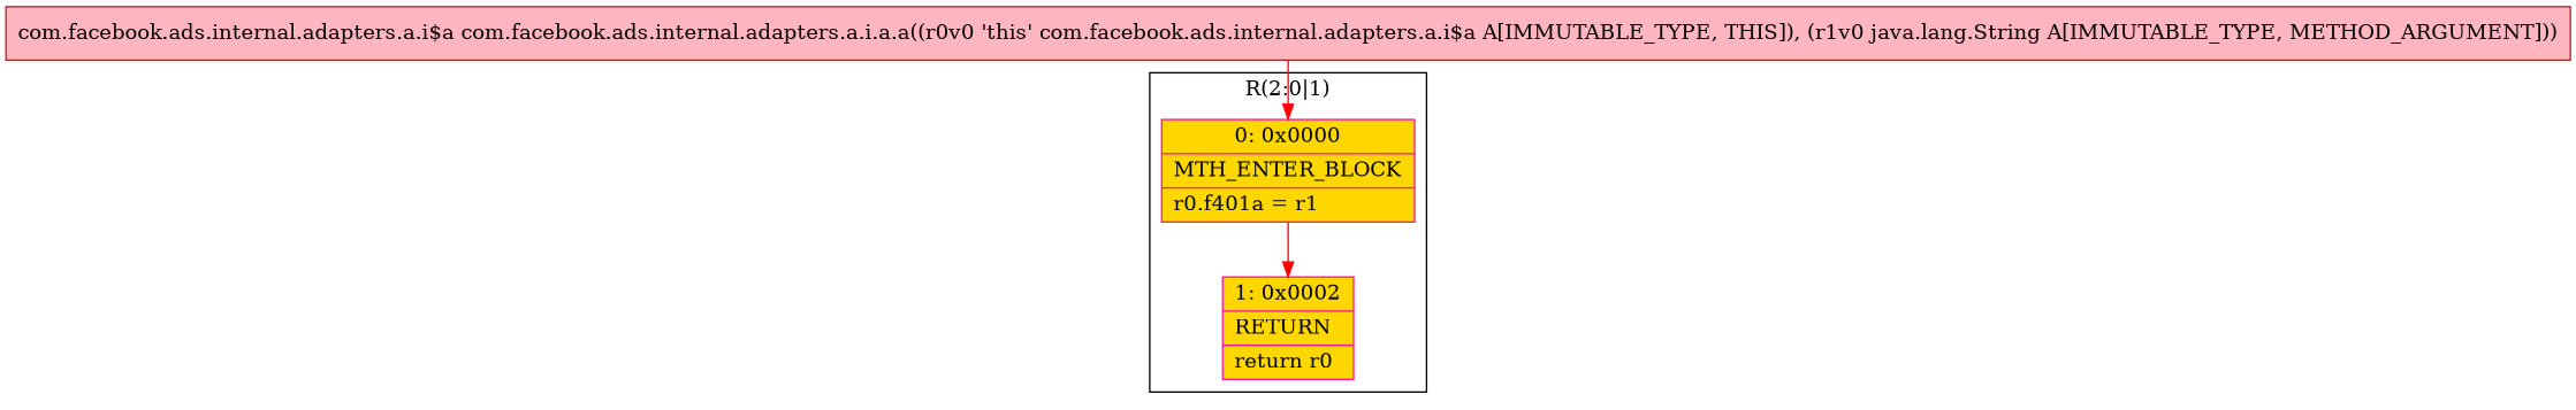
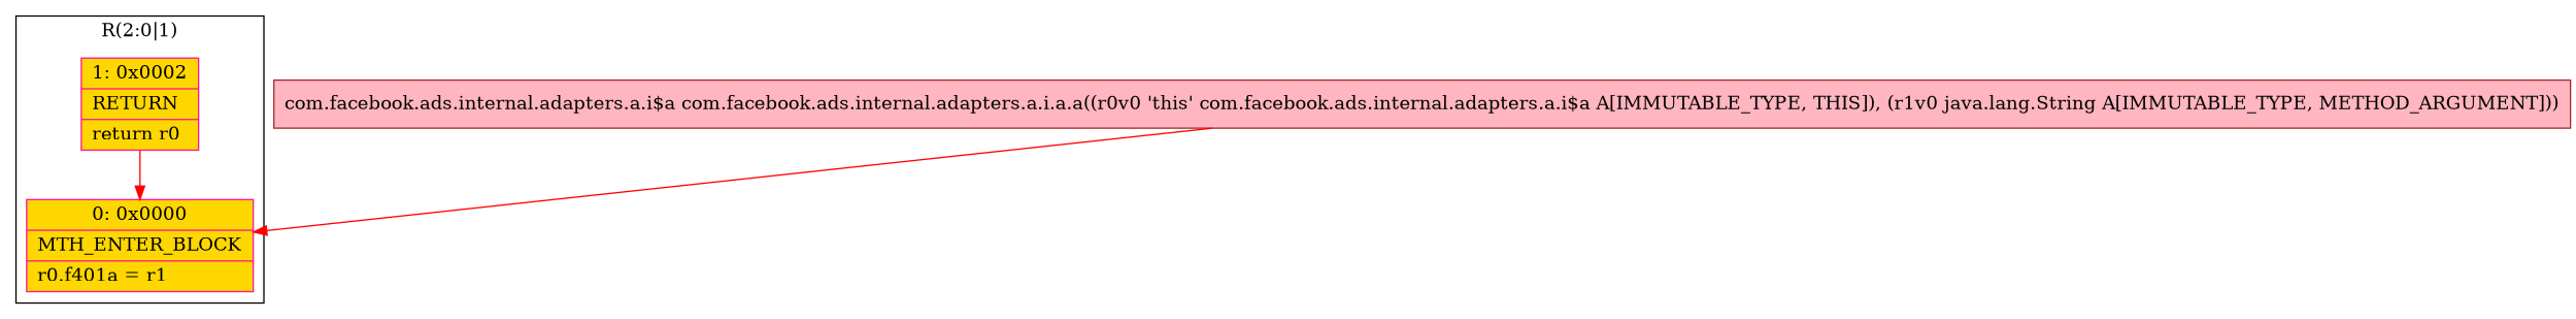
  digraph {
    node [color=deeppink shape=record style=filled fillcolor=gold]
    edge [color=red]
    n1 [label="{0\:\ 0x0000|MTH_ENTER_BLOCK\l|r0.f401a = r1\l}"]
    n2 [label="{1\:\ 0x0002|RETURN\l|return r0\l}"]
    n3 [label="{com.facebook.ads.internal.adapters.a.i$a com.facebook.ads.internal.adapters.a.i.a.a((r0v0 'this' com.facebook.ads.internal.adapters.a.i$a A[IMMUTABLE_TYPE, THIS]), (r1v0 java.lang.String A[IMMUTABLE_TYPE, METHOD_ARGUMENT])) }" fillcolor=lightpink color=brown]
    subgraph cluster_1 {
      label="R(2:0|1)"
      n1
      n2
    }
-   n1 -> n2
+   n2 -> n1
    n3 -> n1
  }
